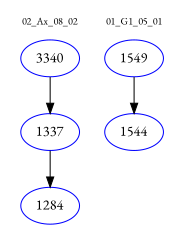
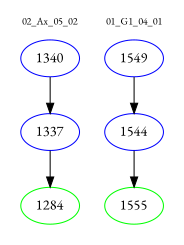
  digraph {
    fontname="EB Garamond"
    node [color=blue fontname="EB Garamond"]
    edge [color=black fontname="EB Garamond"]
    n1 [label=1337]
-   n2 [label=1284]
-   n3 [label=3340]
+   n2 [color=green label=1284]
+   n3 [label=1340]
    n4 [label=1544]
    n5 [label=1549]
+   n6 [color=green label=1555]
    subgraph cluster_1 {
      color=white
      fontsize=10
-     label="02_Ax_08_02"
+     label="02_Ax_05_02"
      n1
      n2
      n3
    }
    subgraph cluster_2 {
      color=white
      fontsize=10
-     label="01_G1_05_01"
+     label="01_G1_04_01"
      n4
      n5
+     n6
    }
    n1 -> n2
    n3 -> n1
+   n4 -> n6
    n5 -> n4
  }
